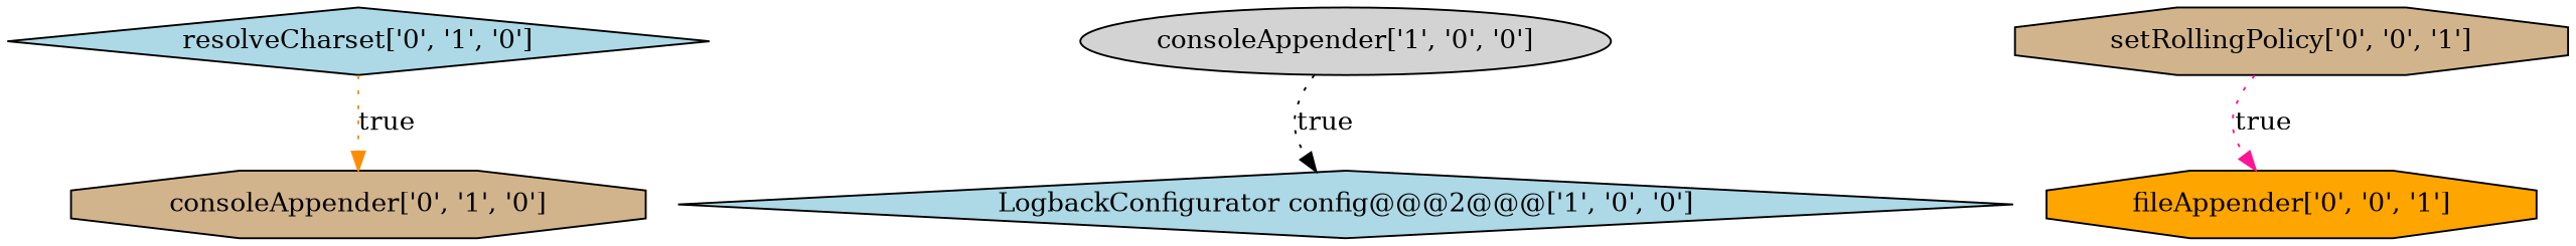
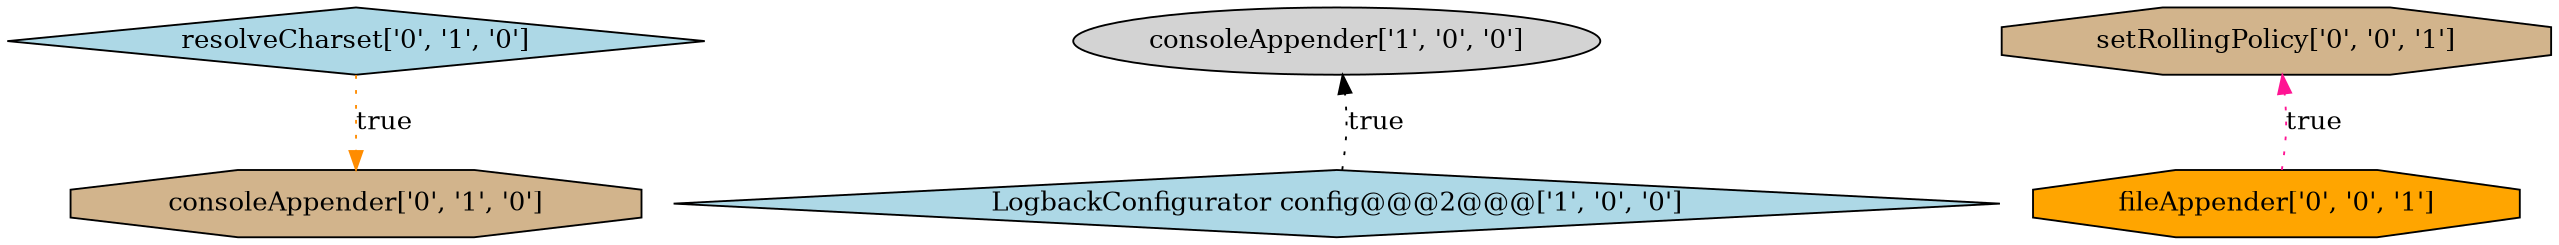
  digraph {
    node [fillcolor=lightblue shape=octagon style=filled]
    edge [style=dotted]
    n1 [label="resolveCharset['0', '1', '0']" shape=diamond]
    n2 [fillcolor=tan label="consoleAppender['0', '1', '0']"]
    n3 [fillcolor=lightgrey label="consoleAppender['1', '0', '0']" shape=ellipse]
    n4 [label="LogbackConfigurator config@@@2@@@['1', '0', '0']" shape=diamond]
    n5 [fillcolor=tan label="setRollingPolicy['0', '0', '1']"]
    n6 [fillcolor=orange label="fileAppender['0', '0', '1']"]
    n1 -> n2 [color=darkorange label=true]
-   n3 -> n4 [color=black label=true]
-   n5 -> n6 [color=deeppink label=true]
+   n4 -> n3 [color=black label=true]
+   n6 -> n5 [color=deeppink label=true]
  }
